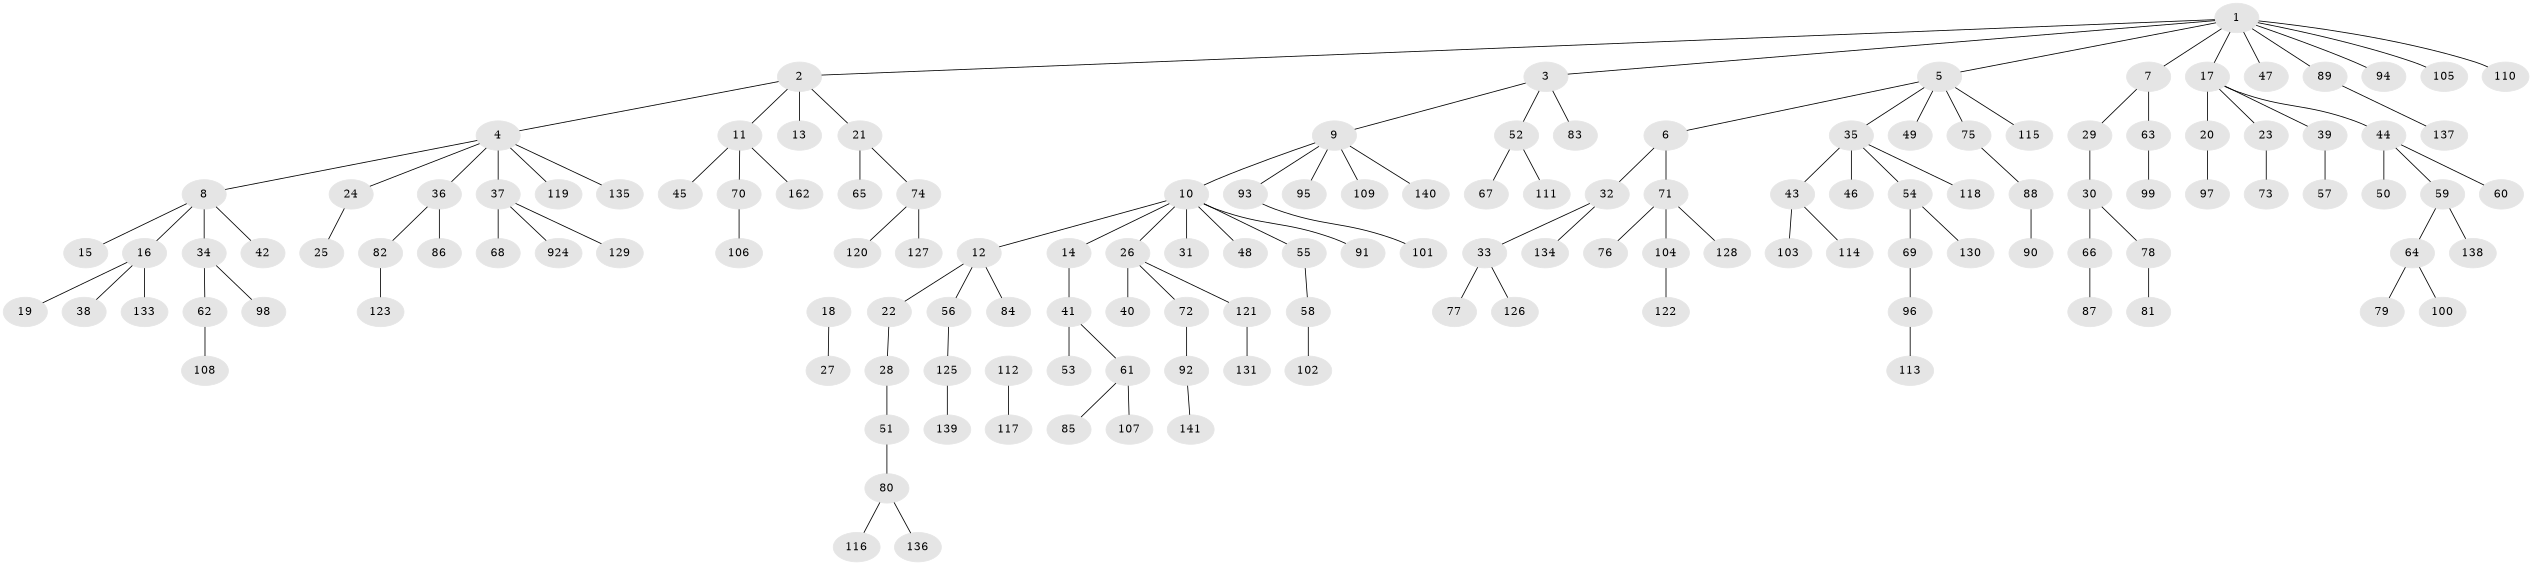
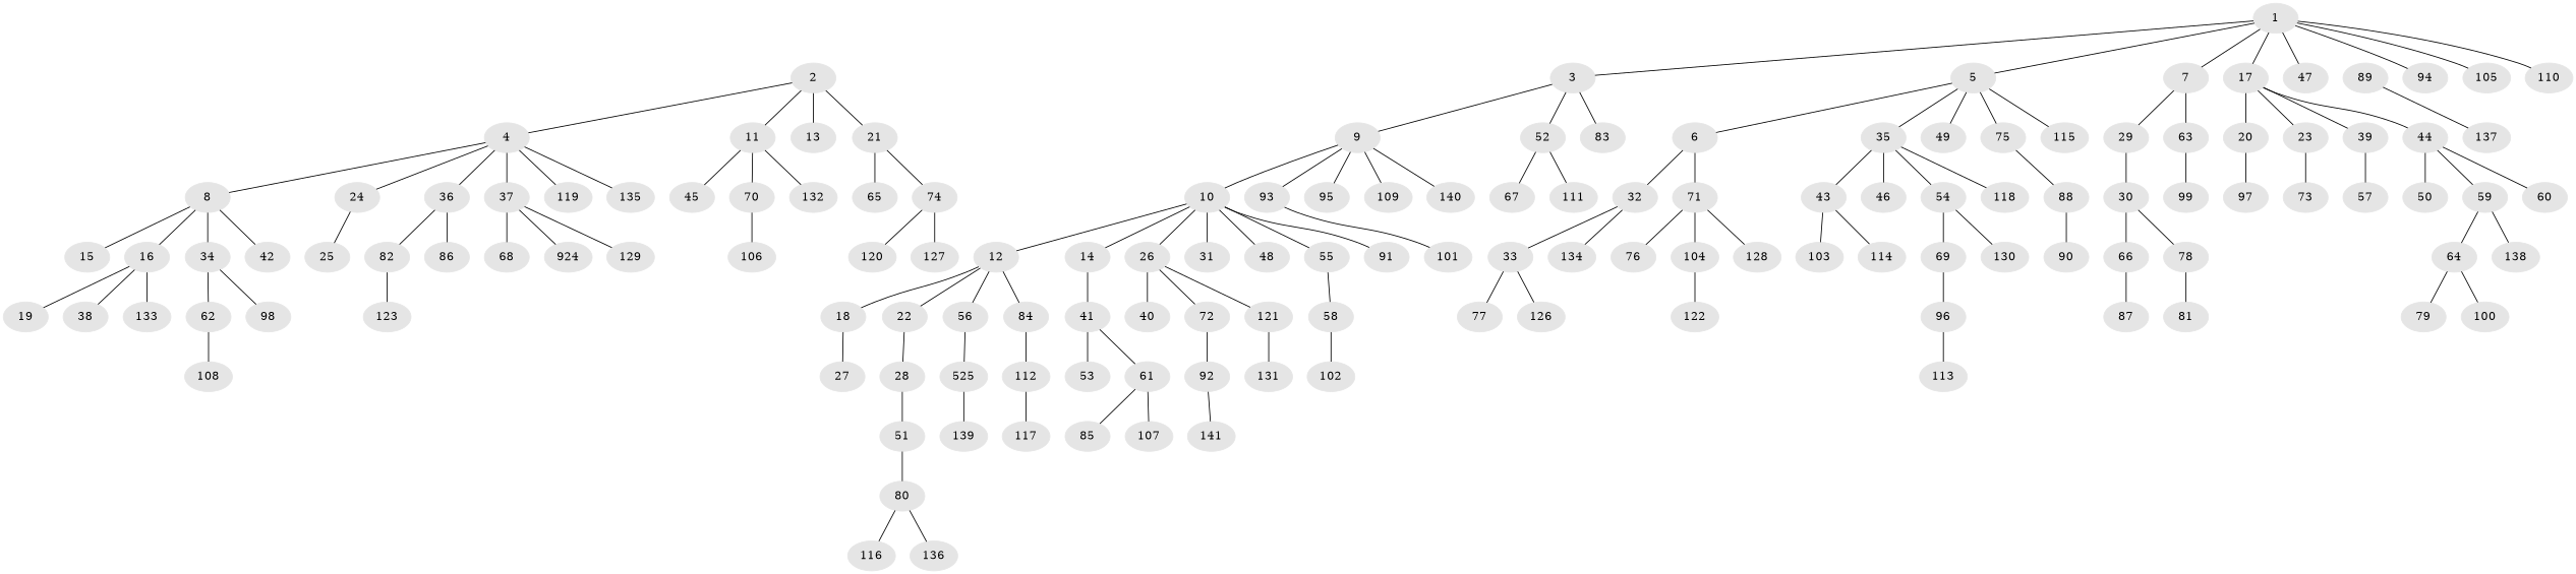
  graph {
    node [color=gray90 style=filled]
    1
    2
    3
    5
    7
    17
    47
    89
    94
    105
    110
    4
    11
    13
    21
    9
    52
    83
    6
    35
    49
    75
    115
    29
    63
    20
    23
    39
    44
    137
    8
    24
    36
    37
    119
    135
    45
    70
-   132 [label=162]
+   132
    65
    74
    10
    93
    95
    109
    140
    67
    111
    15
    16
    34
    42
    25
    82
    86
    68
    n57 [label=924]
    129
    32
    71
    43
    46
    54
    118
    88
    33
    134
    76
    104
    128
    30
    99
    19
    38
    133
    62
    98
    12
    14
    26
    31
    48
    55
    91
    101
    18
    22
    56
    84
    41
    40
    72
    121
    58
    106
    27
    28
-   125
+   125 [label=525]
    112
    53
    61
    97
    73
    57
    50
    59
    60
    120
    127
    51
    92
    131
    80
    66
    78
    87
    81
    77
    126
    108
    103
    114
    69
    130
    123
    85
    107
    64
    138
    116
    136
    96
    102
    139
    79
    100
    113
    122
    141
    90
    117
-   1 -- 2
    1 -- 3
    1 -- 5
    1 -- 7
    1 -- 17
    1 -- 47
-   1 -- 89
    1 -- 94
    1 -- 105
    1 -- 110
    2 -- 4
    2 -- 11
    2 -- 13
    2 -- 21
    3 -- 9
    3 -- 52
    3 -- 83
    5 -- 6
    5 -- 35
    5 -- 49
    5 -- 75
    5 -- 115
    7 -- 29
    7 -- 63
    17 -- 20
    17 -- 23
    17 -- 39
    17 -- 44
    89 -- 137
    4 -- 8
    4 -- 24
    4 -- 36
    4 -- 37
    4 -- 119
    4 -- 135
    11 -- 45
    11 -- 70
    11 -- 132
    21 -- 65
    21 -- 74
    9 -- 10
    9 -- 93
    9 -- 95
    9 -- 109
    9 -- 140
    52 -- 67
    52 -- 111
    6 -- 32
    6 -- 71
    35 -- 43
    35 -- 46
    35 -- 54
    35 -- 118
    75 -- 88
    29 -- 30
    63 -- 99
    20 -- 97
    23 -- 73
    39 -- 57
    44 -- 50
    44 -- 59
    44 -- 60
    8 -- 15
    8 -- 16
    8 -- 34
    8 -- 42
    24 -- 25
    36 -- 82
    36 -- 86
    37 -- 68
    37 -- n57
    37 -- 129
    70 -- 106
    74 -- 120
    74 -- 127
    10 -- 12
    10 -- 14
    10 -- 26
    10 -- 31
    10 -- 48
    10 -- 55
    10 -- 91
    93 -- 101
    16 -- 19
    16 -- 38
    16 -- 133
    34 -- 62
    34 -- 98
    82 -- 123
    32 -- 33
    32 -- 134
    71 -- 76
    71 -- 104
    71 -- 128
    43 -- 103
    43 -- 114
    54 -- 69
    54 -- 130
    88 -- 90
    33 -- 77
    33 -- 126
    104 -- 122
    30 -- 66
    30 -- 78
    62 -- 108
+   12 -- 18
    12 -- 22
    12 -- 56
    12 -- 84
    14 -- 41
    26 -- 40
    26 -- 72
    26 -- 121
    55 -- 58
    18 -- 27
    22 -- 28
    56 -- 125
+   84 -- 112
    41 -- 53
    41 -- 61
    72 -- 92
    121 -- 131
    58 -- 102
    28 -- 51
    125 -- 139
    112 -- 117
    61 -- 85
    61 -- 107
    59 -- 64
    59 -- 138
    51 -- 80
    92 -- 141
    80 -- 116
    80 -- 136
    66 -- 87
    78 -- 81
    69 -- 96
    64 -- 79
    64 -- 100
    96 -- 113
  }
